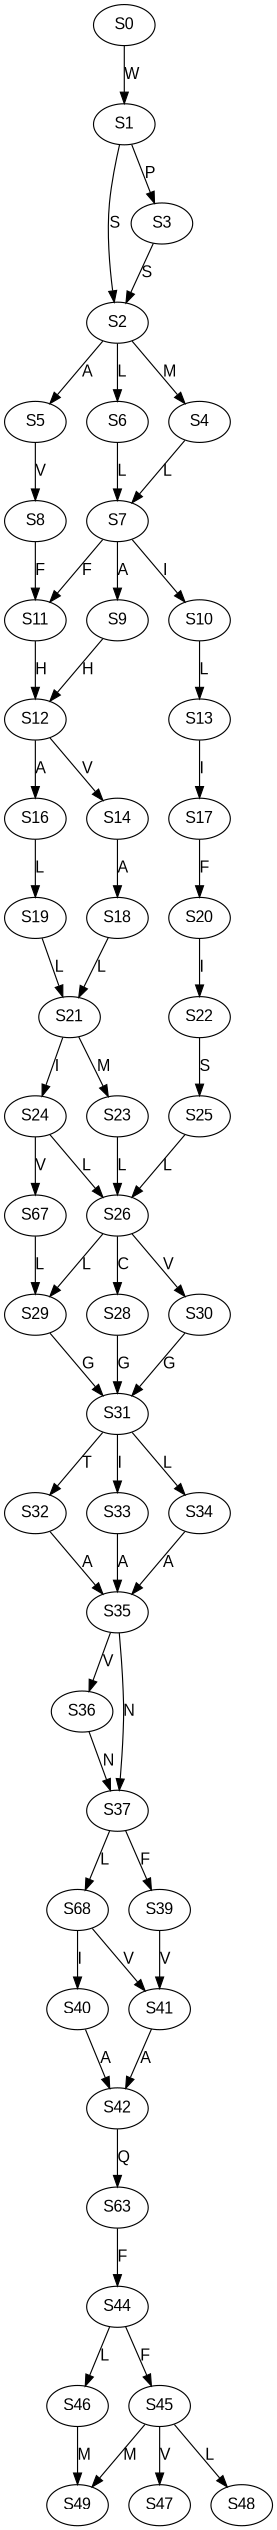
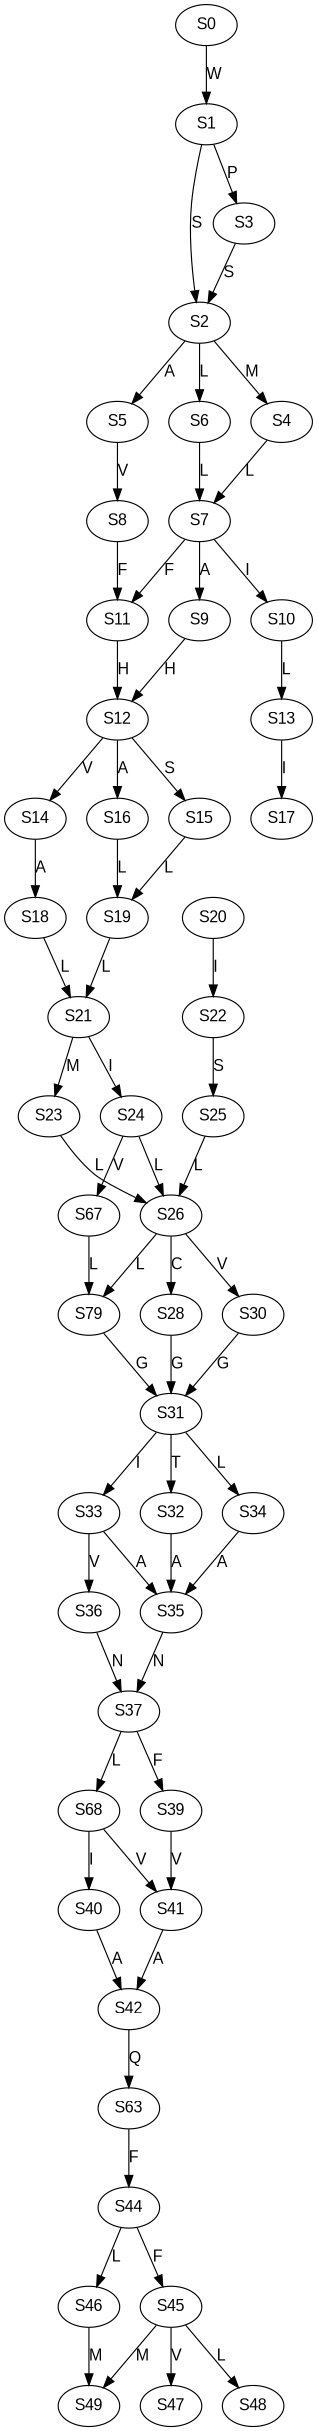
  strict digraph {
    fontname="Liberation Sans"
    node [fontname="Liberation Sans"]
    edge [fontname="Liberation Sans"]
    S0
    S1
    S2
    S3
    S4
    S5
    S6
    S7
    S8
    S9
    S10
    S11
    S12
    S13
    S14
+   S15
    S16
    S17
    S18
    S19
    S20
    S21
    S22
    S23
    S24
    S25
    S26
    n28 [label=S67]
    S28
-   S29
+   S29 [label=S79]
    S30
    S31
    S32
    S33
    S34
    S35
    S36
    S37
    n39 [label=S68]
    S39
    S40
    S41
    S42
    n44 [label=S63]
    S44
    S45
    S46
    S47
    S48
    S49
    S0 -> S1 [label=W]
    S1 -> S2 [label=S]
    S1 -> S3 [label=P]
    S2 -> S4 [label=M]
    S2 -> S5 [label=A]
    S2 -> S6 [label=L]
    S3 -> S2 [label=S]
    S4 -> S7 [label=L]
    S5 -> S8 [label=V]
    S6 -> S7 [label=L]
    S7 -> S9 [label=A]
    S7 -> S10 [label=I]
    S7 -> S11 [label=F]
    S8 -> S11 [label=F]
    S9 -> S12 [label=H]
    S10 -> S13 [label=L]
    S11 -> S12 [label=H]
    S12 -> S14 [label=V]
+   S12 -> S15 [label=S]
    S12 -> S16 [label=A]
    S13 -> S17 [label=I]
    S14 -> S18 [label=A]
+   S15 -> S19 [label=L]
    S16 -> S19 [label=L]
-   S17 -> S20 [label=F]
    S18 -> S21 [label=L]
    S19 -> S21 [label=L]
    S20 -> S22 [label=I]
    S21 -> S23 [label=M]
    S21 -> S24 [label=I]
    S22 -> S25 [label=S]
    S23 -> S26 [label=L]
    S24 -> S26 [label=L]
    S24 -> n28 [label=V]
    S25 -> S26 [label=L]
    S26 -> S28 [label=C]
    S26 -> S29 [label=L]
    S26 -> S30 [label=V]
    n28 -> S29 [label=L]
    S28 -> S31 [label=G]
    S29 -> S31 [label=G]
    S30 -> S31 [label=G]
    S31 -> S32 [label=T]
    S31 -> S33 [label=I]
    S31 -> S34 [label=L]
    S32 -> S35 [label=A]
    S33 -> S35 [label=A]
-   S35 -> S36 [label=V]
+   S33 -> S36 [label=V]
    S34 -> S35 [label=A]
    S35 -> S37 [label=N]
    S36 -> S37 [label=N]
    S37 -> n39 [label=L]
    S37 -> S39 [label=F]
    n39 -> S40 [label=I]
    n39 -> S41 [label=V]
    S39 -> S41 [label=V]
    S40 -> S42 [label=A]
    S41 -> S42 [label=A]
    S42 -> n44 [label=Q]
    n44 -> S44 [label=F]
    S44 -> S45 [label=F]
    S44 -> S46 [label=L]
    S45 -> S47 [label=V]
    S45 -> S48 [label=L]
    S45 -> S49 [label=M]
    S46 -> S49 [label=M]
  }
